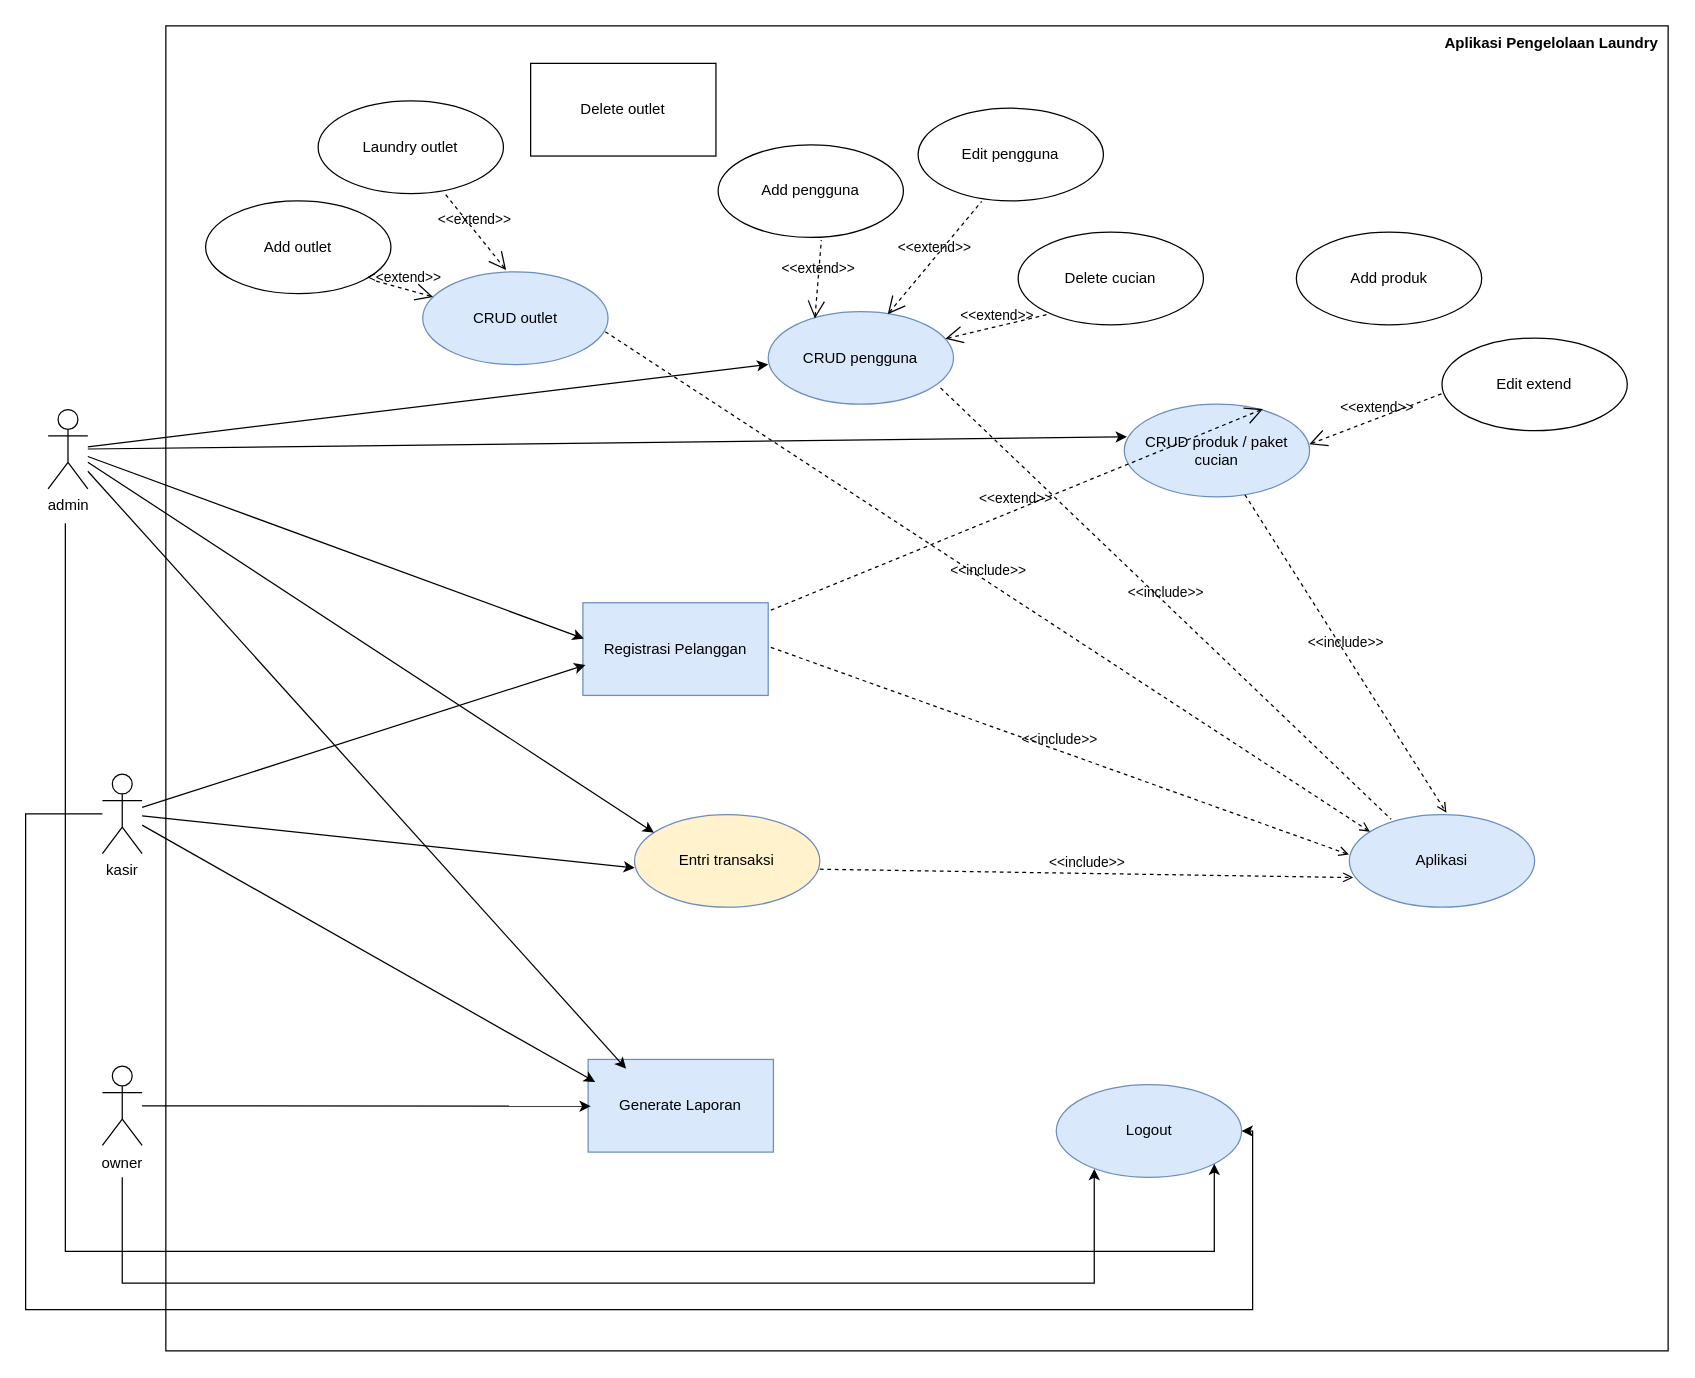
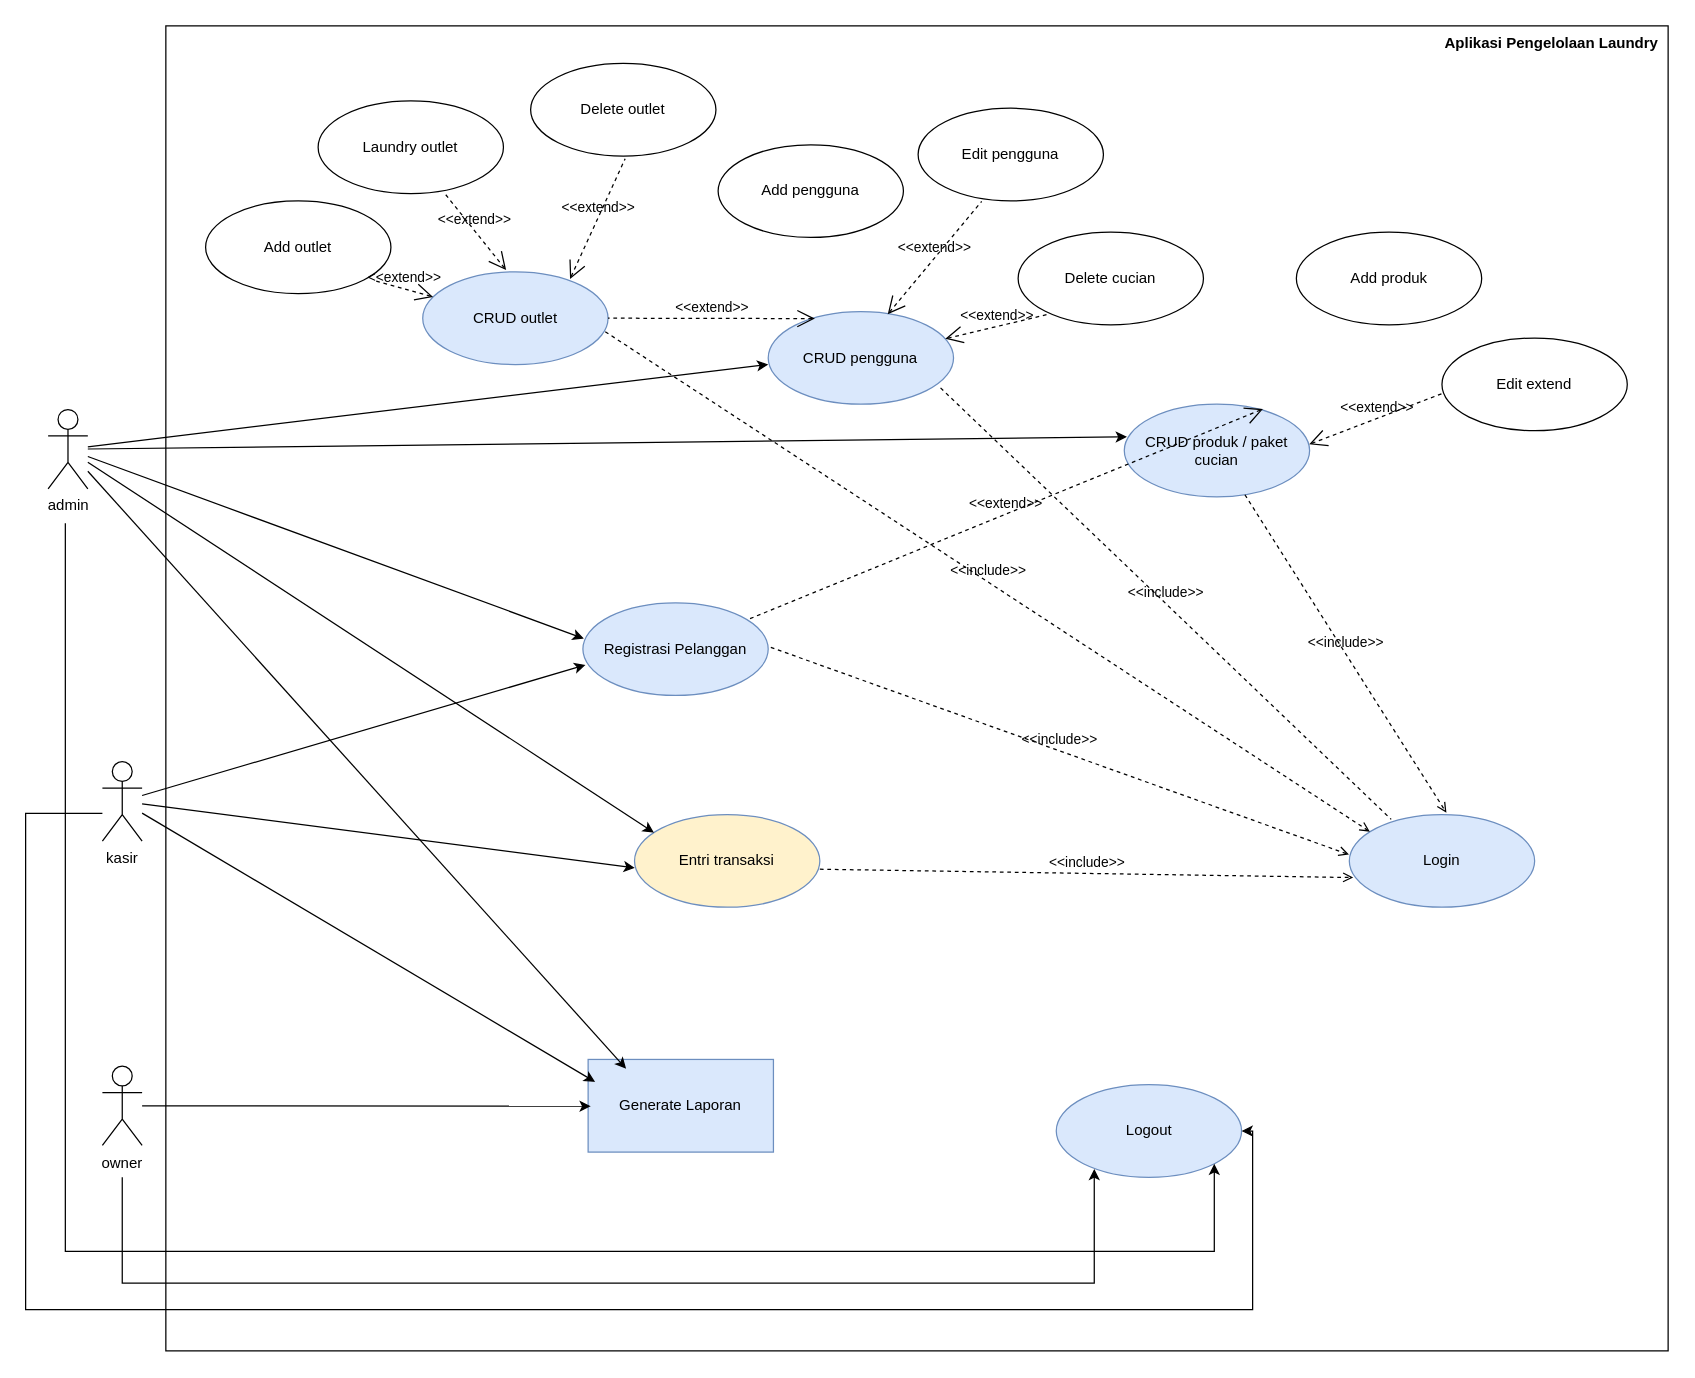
  <mxCell id="0" />
  <mxCell id="1" parent="0" />
  <mxCell id="2" value="" style="group" vertex="1" connectable="0" parent="1"><mxGeometry x="20" y="20" width="1314" height="1060" as="geometry" /></mxCell>
  <mxCell id="3" value="&lt;b&gt;Aplikasi Pengelolaan Laundry&amp;nbsp;&amp;nbsp;&lt;/b&gt;" style="html=1;verticalAlign=top;align=right;" parent="2" vertex="1"><mxGeometry x="112.18" width="1201.82" height="1060" as="geometry" /></mxCell>
  <mxCell id="4" value="Add outlet" style="ellipse;whiteSpace=wrap;html=1;" vertex="1" parent="2"><mxGeometry x="143.996" y="139.999" width="148.253" height="74.126" as="geometry" /></mxCell>
  <mxCell id="5" value="Laundry outlet" style="ellipse;whiteSpace=wrap;html=1;" vertex="1" parent="2"><mxGeometry x="234.001" y="60.003" width="148.253" height="74.126" as="geometry" /></mxCell>
- <mxCell id="6" value="Delete outlet" style="whiteSpace=wrap;html=1;rounded=0;" vertex="1" parent="2"><mxGeometry x="404.003" y="30" width="148.253" height="74.126" as="geometry" /></mxCell>
- <mxCell id="7" value="Aplikasi" style="ellipse;whiteSpace=wrap;html=1;fillColor=#dae8fc;strokeColor=#6c8ebf;" parent="2" vertex="1"><mxGeometry x="1058.95" y="630.954" width="148.253" height="74.126" as="geometry" /></mxCell>
+ <mxCell id="6" value="Delete outlet" style="ellipse;whiteSpace=wrap;html=1;" vertex="1" parent="2"><mxGeometry x="404.003" y="30" width="148.253" height="74.126" as="geometry" /></mxCell>
+ <mxCell id="7" value="Login" style="ellipse;whiteSpace=wrap;html=1;fillColor=#dae8fc;strokeColor=#6c8ebf;" parent="2" vertex="1"><mxGeometry x="1058.95" y="630.954" width="148.253" height="74.126" as="geometry" /></mxCell>
  <mxCell id="8" value="Entri transaksi" style="ellipse;whiteSpace=wrap;html=1;fillColor=#fff2cc;strokeColor=#6c8ebf;" parent="2" vertex="1"><mxGeometry x="487.117" y="630.954" width="148.253" height="74.126" as="geometry" /></mxCell>
  <mxCell id="9" value="CRUD produk / paket cucian" style="ellipse;whiteSpace=wrap;html=1;fillColor=#dae8fc;strokeColor=#6c8ebf;" parent="2" vertex="1"><mxGeometry x="878.929" y="302.68" width="148.253" height="74.126" as="geometry" /></mxCell>
  <mxCell id="10" value="CRUD outlet" style="ellipse;whiteSpace=wrap;html=1;fillColor=#dae8fc;strokeColor=#6c8ebf;" parent="2" vertex="1"><mxGeometry x="317.685" y="196.785" width="148.253" height="74.126" as="geometry" /></mxCell>
  <mxCell id="11" value="CRUD pengguna" style="ellipse;whiteSpace=wrap;html=1;fillColor=#dae8fc;strokeColor=#6c8ebf;" parent="2" vertex="1"><mxGeometry x="594.071" y="228.554" width="148.253" height="74.126" as="geometry" /></mxCell>
  <mxCell id="12" value="Logout" style="ellipse;whiteSpace=wrap;html=1;fillColor=#dae8fc;strokeColor=#6c8ebf;" parent="2" vertex="1"><mxGeometry x="824.518" y="846.979" width="148.253" height="74.126" as="geometry" /></mxCell>
- <mxCell id="13" value="Registrasi Pelanggan" style="whiteSpace=wrap;html=1;fillColor=#dae8fc;strokeColor=#6c8ebf;rounded=0;" parent="2" vertex="1"><mxGeometry x="445.818" y="461.522" width="148.253" height="74.126" as="geometry" /></mxCell>
+ <mxCell id="13" value="Registrasi Pelanggan" style="ellipse;whiteSpace=wrap;html=1;fillColor=#dae8fc;strokeColor=#6c8ebf;" parent="2" vertex="1"><mxGeometry x="445.818" y="461.522" width="148.253" height="74.126" as="geometry" /></mxCell>
  <mxCell id="14" style="edgeStyle=none;rounded=0;orthogonalLoop=1;jettySize=auto;html=1;entryX=0.002;entryY=0.576;entryDx=0;entryDy=0;entryPerimeter=0;" parent="2" source="17" target="8" edge="1"><mxGeometry y="249.733" as="geometry" /></mxCell>
  <mxCell id="15" style="edgeStyle=none;rounded=0;orthogonalLoop=1;jettySize=auto;html=1;entryX=0.014;entryY=0.671;entryDx=0;entryDy=0;entryPerimeter=0;" parent="2" source="17" target="13" edge="1"><mxGeometry y="249.733" as="geometry" /></mxCell>
  <mxCell id="16" style="edgeStyle=orthogonalEdgeStyle;rounded=0;orthogonalLoop=1;jettySize=auto;html=1;" parent="2" source="17" target="12" edge="1"><mxGeometry y="249.733" as="geometry"><mxPoint x="-10.59" y="825.8" as="targetPoint" /><Array as="points"><mxPoint y="629.895" /><mxPoint y="1027" /><mxPoint x="981.647" y="1027" /></Array></mxGeometry></mxCell>
- <mxCell id="17" value="kasir" style="shape=umlActor;verticalLabelPosition=bottom;verticalAlign=top;html=1;" parent="2" vertex="1"><mxGeometry x="61.419" y="598.596" width="31.769" height="63.537" as="geometry" /></mxCell>
+ <mxCell id="17" value="kasir" style="shape=umlActor;verticalLabelPosition=bottom;verticalAlign=top;html=1;" parent="2" vertex="1"><mxGeometry x="61.419" y="588.596" width="31.769" height="63.537" as="geometry" /></mxCell>
  <mxCell id="18" style="edgeStyle=none;rounded=0;orthogonalLoop=1;jettySize=auto;html=1;entryX=0;entryY=0.571;entryDx=0;entryDy=0;entryPerimeter=0;" parent="2" source="23" target="11" edge="1"><mxGeometry y="249.733" as="geometry" /></mxCell>
  <mxCell id="19" style="edgeStyle=none;rounded=0;orthogonalLoop=1;jettySize=auto;html=1;entryX=0.014;entryY=0.352;entryDx=0;entryDy=0;entryPerimeter=0;" parent="2" source="23" target="9" edge="1"><mxGeometry y="249.733" as="geometry" /></mxCell>
  <mxCell id="20" style="edgeStyle=none;rounded=0;orthogonalLoop=1;jettySize=auto;html=1;entryX=0.005;entryY=0.386;entryDx=0;entryDy=0;entryPerimeter=0;" parent="2" source="23" target="13" edge="1"><mxGeometry y="249.733" as="geometry" /></mxCell>
  <mxCell id="21" style="edgeStyle=none;rounded=0;orthogonalLoop=1;jettySize=auto;html=1;entryX=0.105;entryY=0.195;entryDx=0;entryDy=0;entryPerimeter=0;" parent="2" source="23" edge="1" target="8"><mxGeometry y="249.733" as="geometry"><mxPoint x="509.355" y="705.08" as="targetPoint" /></mxGeometry></mxCell>
  <mxCell id="22" style="edgeStyle=elbowEdgeStyle;rounded=0;orthogonalLoop=1;jettySize=auto;html=1;elbow=vertical;" parent="2" target="12" edge="1"><mxGeometry y="249.733" as="geometry"><mxPoint x="31.769" y="397.985" as="sourcePoint" /><Array as="points"><mxPoint x="950.937" y="980.406" /><mxPoint x="484.999" y="980.406" /><mxPoint x="940.348" y="959.227" /><mxPoint x="455.349" y="984.642" /></Array></mxGeometry></mxCell>
  <mxCell id="23" value="admin" style="shape=umlActor;verticalLabelPosition=bottom;verticalAlign=top;html=1;" parent="2" vertex="1"><mxGeometry x="18.002" y="306.916" width="31.769" height="63.537" as="geometry" /></mxCell>
  <mxCell id="24" style="edgeStyle=elbowEdgeStyle;rounded=0;orthogonalLoop=1;jettySize=auto;elbow=vertical;html=1;entryX=0.205;entryY=0.91;entryDx=0;entryDy=0;entryPerimeter=0;" parent="2" target="12" edge="1"><mxGeometry y="249.733" as="geometry"><mxPoint x="77.303" y="921.105" as="sourcePoint" /><Array as="points"><mxPoint x="497.707" y="1005.821" /></Array></mxGeometry></mxCell>
  <mxCell id="25" value="owner" style="shape=umlActor;verticalLabelPosition=bottom;verticalAlign=top;html=1;" parent="2" vertex="1"><mxGeometry x="61.419" y="832.154" width="31.769" height="63.537" as="geometry" /></mxCell>
  <mxCell id="26" value="Generate Laporan" style="whiteSpace=wrap;html=1;fillColor=#dae8fc;strokeColor=#6c8ebf;rounded=0;" parent="2" vertex="1"><mxGeometry x="450.0" y="826.854" width="148.253" height="74.126" as="geometry" /></mxCell>
  <mxCell id="27" value="&amp;lt;&amp;lt;include&amp;gt;&amp;gt;" style="edgeStyle=none;html=1;endArrow=open;verticalAlign=bottom;dashed=1;labelBackgroundColor=none;exitX=1;exitY=0.59;exitDx=0;exitDy=0;exitPerimeter=0;entryX=0.021;entryY=0.68;entryDx=0;entryDy=0;entryPerimeter=0;" parent="2" source="8" target="7" edge="1"><mxGeometry y="249.733" width="169.432" as="geometry"><mxPoint x="604.661" y="641.543" as="sourcePoint" /><mxPoint x="972.116" y="609.775" as="targetPoint" /></mxGeometry></mxCell>
  <mxCell id="28" value="&amp;lt;&amp;lt;include&amp;gt;&amp;gt;" style="edgeStyle=none;html=1;endArrow=open;verticalAlign=bottom;dashed=1;labelBackgroundColor=none;exitX=1.014;exitY=0.481;exitDx=0;exitDy=0;exitPerimeter=0;entryX=-0.002;entryY=0.432;entryDx=0;entryDy=0;entryPerimeter=0;" parent="2" source="13" target="7" edge="1"><mxGeometry y="249.733" width="169.432" as="geometry"><mxPoint x="604.661" y="641.543" as="sourcePoint" /><mxPoint x="943.525" y="592.832" as="targetPoint" /></mxGeometry></mxCell>
  <mxCell id="29" style="edgeStyle=none;rounded=0;orthogonalLoop=1;jettySize=auto;html=1;entryX=0.038;entryY=0.243;entryDx=0;entryDy=0;entryPerimeter=0;" parent="2" source="17" target="26" edge="1"><mxGeometry y="249.733" as="geometry"><mxPoint x="446.199" y="894.303" as="targetPoint" /></mxGeometry></mxCell>
  <mxCell id="30" value="&amp;lt;&amp;lt;include&amp;gt;&amp;gt;" style="edgeStyle=none;html=1;endArrow=open;verticalAlign=bottom;dashed=1;labelBackgroundColor=none;entryX=0.524;entryY=-0.019;entryDx=0;entryDy=0;entryPerimeter=0;" parent="2" source="9" target="7" edge="1"><mxGeometry y="249.733" width="169.432" as="geometry"><mxPoint x="604.661" y="641.543" as="sourcePoint" /><mxPoint x="774.093" y="641.543" as="targetPoint" /></mxGeometry></mxCell>
  <mxCell id="31" style="edgeStyle=none;rounded=0;orthogonalLoop=1;jettySize=auto;html=1;entryX=0.205;entryY=0.1;entryDx=0;entryDy=0;entryPerimeter=0;" parent="2" source="23" target="26" edge="1"><mxGeometry y="249.733" as="geometry"><mxPoint x="462.062" y="880.145" as="targetPoint" /></mxGeometry></mxCell>
  <mxCell id="32" value="&amp;lt;&amp;lt;include&amp;gt;&amp;gt;" style="edgeStyle=none;html=1;endArrow=none;verticalAlign=bottom;dashed=1;labelBackgroundColor=none;exitX=0.93;exitY=0.824;exitDx=0;exitDy=0;exitPerimeter=0;entryX=0.226;entryY=0.052;entryDx=0;entryDy=0;entryPerimeter=0;" parent="2" source="11" target="7" edge="1"><mxGeometry y="249.733" width="169.432" as="geometry"><mxPoint x="604.661" y="641.543" as="sourcePoint" /><mxPoint x="774.093" y="641.543" as="targetPoint" /></mxGeometry></mxCell>
  <mxCell id="33" style="edgeStyle=none;rounded=0;orthogonalLoop=1;jettySize=auto;html=1;entryX=0.014;entryY=0.505;entryDx=0;entryDy=0;entryPerimeter=0;" parent="2" source="25" target="26" edge="1"><mxGeometry y="249.733" as="geometry"><mxPoint x="437.304" y="908.387" as="targetPoint" /></mxGeometry></mxCell>
  <mxCell id="34" value="&amp;lt;&amp;lt;include&amp;gt;&amp;gt;" style="edgeStyle=none;html=1;endArrow=open;verticalAlign=bottom;dashed=1;labelBackgroundColor=none;exitX=0.985;exitY=0.646;exitDx=0;exitDy=0;exitPerimeter=0;entryX=0.111;entryY=0.185;entryDx=0;entryDy=0;entryPerimeter=0;" parent="2" source="10" target="7" edge="1"><mxGeometry y="249.733" width="169.432" as="geometry"><mxPoint x="604.661" y="641.543" as="sourcePoint" /><mxPoint x="774.093" y="641.543" as="targetPoint" /></mxGeometry></mxCell>
  <mxCell id="35" value="&amp;lt;&amp;lt;extend&amp;gt;&amp;gt;" style="edgeStyle=none;html=1;startArrow=open;endArrow=none;startSize=12;verticalAlign=bottom;dashed=1;labelBackgroundColor=none;entryX=0.914;entryY=0.862;entryDx=0;entryDy=0;entryPerimeter=0;" edge="1" parent="2" source="10" target="4"><mxGeometry y="21" width="160" as="geometry"><mxPoint x="423.58" y="408.575" as="sourcePoint" /><mxPoint x="593.012" y="408.575" as="targetPoint" /></mxGeometry></mxCell>
  <mxCell id="36" value="&amp;lt;&amp;lt;extend&amp;gt;&amp;gt;" style="edgeStyle=none;html=1;startArrow=open;endArrow=none;startSize=12;verticalAlign=bottom;dashed=1;labelBackgroundColor=none;entryX=0.676;entryY=0.981;entryDx=0;entryDy=0;entryPerimeter=0;exitX=0.45;exitY=-0.019;exitDx=0;exitDy=0;exitPerimeter=0;" edge="1" parent="2" source="10" target="5"><mxGeometry y="21" width="160" as="geometry"><mxPoint x="344.052" y="221.579" as="sourcePoint" /><mxPoint x="230.809" y="175.966" as="targetPoint" /></mxGeometry></mxCell>
+ <mxCell id="37" value="&amp;lt;&amp;lt;extend&amp;gt;&amp;gt;" style="edgeStyle=none;html=1;startArrow=open;endArrow=none;startSize=12;verticalAlign=bottom;dashed=1;labelBackgroundColor=none;entryX=0.51;entryY=1.029;entryDx=0;entryDy=0;entryPerimeter=0;exitX=0.795;exitY=0.076;exitDx=0;exitDy=0;exitPerimeter=0;" edge="1" parent="2" source="10" target="6"><mxGeometry y="21" width="160" as="geometry"><mxPoint x="354.641" y="232.169" as="sourcePoint" /><mxPoint x="241.398" y="186.556" as="targetPoint" /></mxGeometry></mxCell>
  <mxCell id="38" value="Add pengguna" style="ellipse;whiteSpace=wrap;html=1;" vertex="1" parent="2"><mxGeometry x="553.995" y="95.131" width="148.253" height="74.126" as="geometry" /></mxCell>
  <mxCell id="39" value="Delete cucian" style="ellipse;whiteSpace=wrap;html=1;" vertex="1" parent="2"><mxGeometry x="794.003" y="165.018" width="148.253" height="74.126" as="geometry" /></mxCell>
  <mxCell id="40" value="Edit pengguna" style="ellipse;whiteSpace=wrap;html=1;" vertex="1" parent="2"><mxGeometry x="713.998" y="65.873" width="148.253" height="74.126" as="geometry" /></mxCell>
- <mxCell id="41" value="&amp;lt;&amp;lt;extend&amp;gt;&amp;gt;" style="edgeStyle=none;html=1;startArrow=open;endArrow=none;startSize=12;verticalAlign=bottom;dashed=1;labelBackgroundColor=none;entryX=0.557;entryY=1.029;entryDx=0;entryDy=0;entryPerimeter=0;exitX=0.252;exitY=0.076;exitDx=0;exitDy=0;exitPerimeter=0;" edge="1" parent="2" source="11" target="38"><mxGeometry y="21" width="160" as="geometry"><mxPoint x="446.136" y="213.008" as="sourcePoint" /><mxPoint x="446.242" y="107.865" as="targetPoint" /></mxGeometry></mxCell>
+ <mxCell id="41" value="&amp;lt;&amp;lt;extend&amp;gt;&amp;gt;" style="edgeStyle=none;html=1;startArrow=open;endArrow=none;startSize=12;verticalAlign=bottom;dashed=1;labelBackgroundColor=none;exitX=0.252;exitY=0.076;exitDx=0;exitDy=0;exitPerimeter=0;" edge="1" parent="2" source="11" target="10"><mxGeometry y="21" width="160" as="geometry"><mxPoint x="446.136" y="213.008" as="sourcePoint" /><mxPoint x="446.242" y="107.865" as="targetPoint" /></mxGeometry></mxCell>
  <mxCell id="42" value="&amp;lt;&amp;lt;extend&amp;gt;&amp;gt;" style="edgeStyle=none;html=1;startArrow=open;endArrow=none;startSize=12;verticalAlign=bottom;dashed=1;labelBackgroundColor=none;entryX=0.343;entryY=1.005;entryDx=0;entryDy=0;entryPerimeter=0;exitX=0.645;exitY=0.029;exitDx=0;exitDy=0;exitPerimeter=0;" edge="1" parent="2" source="11" target="40"><mxGeometry y="21" width="160" as="geometry"><mxPoint x="456.725" y="223.598" as="sourcePoint" /><mxPoint x="456.831" y="118.455" as="targetPoint" /></mxGeometry></mxCell>
  <mxCell id="43" value="&amp;lt;&amp;lt;extend&amp;gt;&amp;gt;" style="edgeStyle=none;html=1;startArrow=open;endArrow=none;startSize=12;verticalAlign=bottom;dashed=1;labelBackgroundColor=none;entryX=0.164;entryY=0.886;entryDx=0;entryDy=0;entryPerimeter=0;" edge="1" parent="2" source="11" target="39"><mxGeometry y="21" width="160" as="geometry"><mxPoint x="467.315" y="234.187" as="sourcePoint" /><mxPoint x="467.421" y="129.044" as="targetPoint" /></mxGeometry></mxCell>
  <mxCell id="44" value="Add produk" style="ellipse;whiteSpace=wrap;html=1;" vertex="1" parent="2"><mxGeometry x="1016.592" y="165.017" width="148.253" height="74.126" as="geometry" /></mxCell>
  <mxCell id="45" value="Edit extend" style="ellipse;whiteSpace=wrap;html=1;" vertex="1" parent="2"><mxGeometry x="1133.077" y="249.733" width="148.253" height="74.126" as="geometry" /></mxCell>
  <mxCell id="46" value="&amp;lt;&amp;lt;extend&amp;gt;&amp;gt;" style="edgeStyle=none;html=1;startArrow=open;endArrow=none;startSize=12;verticalAlign=bottom;dashed=1;labelBackgroundColor=none;exitX=0.748;exitY=0.052;exitDx=0;exitDy=0;exitPerimeter=0;" edge="1" parent="2" source="9" target="13"><mxGeometry y="21" width="160" as="geometry"><mxPoint x="748.021" y="260.64" as="sourcePoint" /><mxPoint x="818.526" y="209.514" as="targetPoint" /></mxGeometry></mxCell>
  <mxCell id="47" value="&amp;lt;&amp;lt;extend&amp;gt;&amp;gt;" style="edgeStyle=none;html=1;startArrow=open;endArrow=none;startSize=12;verticalAlign=bottom;dashed=1;labelBackgroundColor=none;entryX=0.013;entryY=0.59;entryDx=0;entryDy=0;entryPerimeter=0;exitX=0.998;exitY=0.433;exitDx=0;exitDy=0;exitPerimeter=0;" edge="1" parent="2" source="9" target="45"><mxGeometry y="21" width="160" as="geometry"><mxPoint x="758.611" y="271.229" as="sourcePoint" /><mxPoint x="829.116" y="220.103" as="targetPoint" /></mxGeometry></mxCell>
